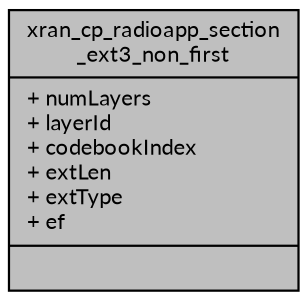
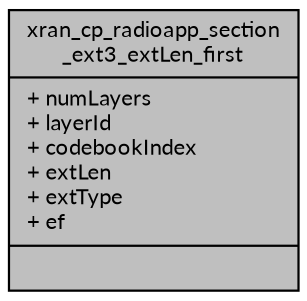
  digraph {
    fontname=Lato
-   n1 [color=black fillcolor=grey75 fontcolor=black fontname=Lato fontsize=10 height=0.2 label="{xran_cp_radioapp_section\l_ext3_non_first\n|+ numLayers\l+ layerId\l+ codebookIndex\l+ extLen\l+ extType\l+ ef\l|}" shape=record style=filled width=0.4]
+   n1 [color=black fillcolor=grey75 fontcolor=black fontname=Lato fontsize=10 height=0.2 label="{xran_cp_radioapp_section\l_ext3_extLen_first\n|+ numLayers\l+ layerId\l+ codebookIndex\l+ extLen\l+ extType\l+ ef\l|}" shape=record style=filled width=0.4]
  }
